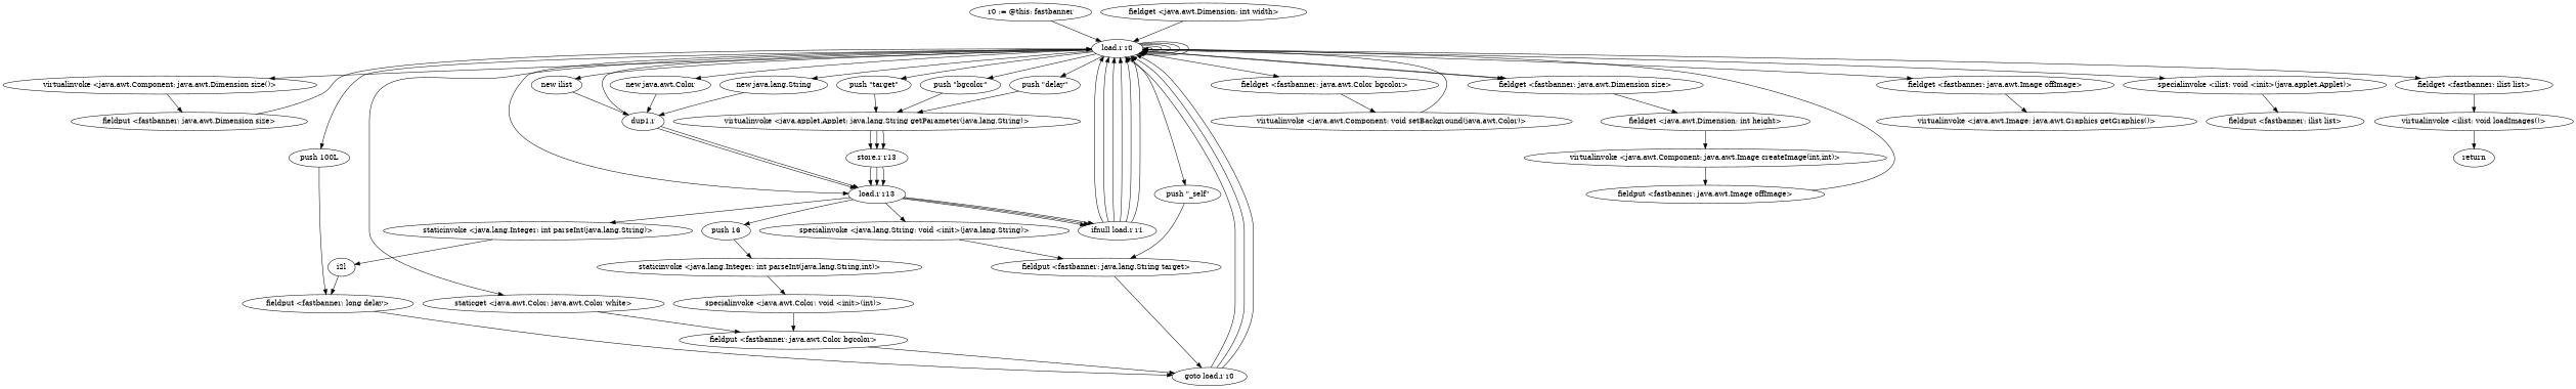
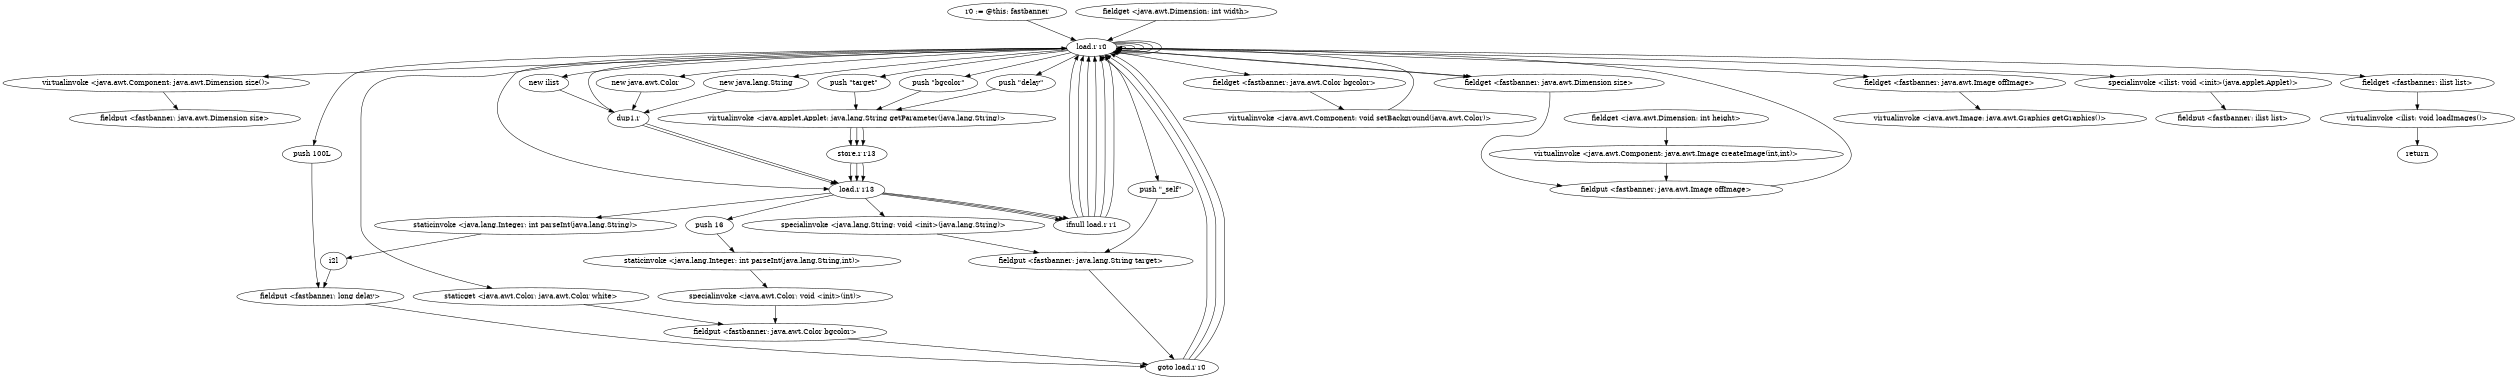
  digraph {
    "r0 := @this: fastbanner"
    "load.r r0"
    "virtualinvoke <java.awt.Component: java.awt.Dimension size()>"
    "push \"bgcolor\""
    "load.r r13"
    "new java.awt.Color"
    "fieldget <fastbanner: java.awt.Color bgcolor>"
    "fieldget <fastbanner: java.awt.Dimension size>"
    "fieldget <fastbanner: java.awt.Image offImage>"
    "push \"delay\""
    "push \"target\""
    "new java.lang.String"
    "new ilist"
    "specialinvoke <ilist: void <init>(java.applet.Applet)>"
    "fieldget <fastbanner: ilist list>"
    "push \"_self\""
    "push 100L"
    "staticget <java.awt.Color: java.awt.Color white>"
    "fieldput <fastbanner: java.awt.Dimension size>"
    "virtualinvoke <java.applet.Applet: java.lang.String getParameter(java.lang.String)>"
    n21 [label="ifnull load.r r1"]
    "push 16"
    "staticinvoke <java.lang.Integer: int parseInt(java.lang.String)>"
    "specialinvoke <java.lang.String: void <init>(java.lang.String)>"
    "dup1.r"
    "virtualinvoke <java.awt.Component: void setBackground(java.awt.Color)>"
    "fieldget <java.awt.Dimension: int height>"
    "virtualinvoke <java.awt.Image: java.awt.Graphics getGraphics()>"
    "fieldput <fastbanner: ilist list>"
    "virtualinvoke <ilist: void loadImages()>"
    "fieldput <fastbanner: java.lang.String target>"
    "fieldput <fastbanner: long delay>"
    "fieldput <fastbanner: java.awt.Color bgcolor>"
    "store.r r13"
    "staticinvoke <java.lang.Integer: int parseInt(java.lang.String,int)>"
    i2l
    "specialinvoke <java.awt.Color: void <init>(int)>"
    "goto load.r r0"
    "fieldget <java.awt.Dimension: int width>"
    "virtualinvoke <java.awt.Component: java.awt.Image createImage(int,int)>"
    "fieldput <fastbanner: java.awt.Image offImage>"
    return
    "r0 := @this: fastbanner" -> "load.r r0"
    "load.r r0" -> "load.r r0"
    "load.r r0" -> "load.r r0"
    "load.r r0" -> "load.r r0"
    "load.r r0" -> "load.r r0"
    "load.r r0" -> "load.r r0"
    "load.r r0" -> "virtualinvoke <java.awt.Component: java.awt.Dimension size()>"
    "load.r r0" -> "push \"bgcolor\""
    "load.r r0" -> "load.r r13"
    "load.r r0" -> "new java.awt.Color"
    "load.r r0" -> "fieldget <fastbanner: java.awt.Color bgcolor>"
    "load.r r0" -> "fieldget <fastbanner: java.awt.Dimension size>"
    "load.r r0" -> "fieldget <fastbanner: java.awt.Dimension size>"
    "load.r r0" -> "fieldget <fastbanner: java.awt.Image offImage>"
    "load.r r0" -> "push \"delay\""
    "load.r r0" -> "push \"target\""
    "load.r r0" -> "new java.lang.String"
    "load.r r0" -> "new ilist"
    "load.r r0" -> "specialinvoke <ilist: void <init>(java.applet.Applet)>"
    "load.r r0" -> "fieldget <fastbanner: ilist list>"
    "load.r r0" -> "push \"_self\""
    "load.r r0" -> "push 100L"
    "load.r r0" -> "staticget <java.awt.Color: java.awt.Color white>"
    "virtualinvoke <java.awt.Component: java.awt.Dimension size()>" -> "fieldput <fastbanner: java.awt.Dimension size>"
    "push \"bgcolor\"" -> "virtualinvoke <java.applet.Applet: java.lang.String getParameter(java.lang.String)>"
    "load.r r13" -> n21
    "load.r r13" -> n21
    "load.r r13" -> n21
    "load.r r13" -> "push 16"
    "load.r r13" -> "staticinvoke <java.lang.Integer: int parseInt(java.lang.String)>"
    "load.r r13" -> "specialinvoke <java.lang.String: void <init>(java.lang.String)>"
    "new java.awt.Color" -> "dup1.r"
    "fieldget <fastbanner: java.awt.Color bgcolor>" -> "virtualinvoke <java.awt.Component: void setBackground(java.awt.Color)>"
-   "fieldget <fastbanner: java.awt.Dimension size>" -> "fieldget <java.awt.Dimension: int height>"
+   "fieldget <fastbanner: java.awt.Dimension size>" -> "fieldput <fastbanner: java.awt.Image offImage>"
    "fieldget <fastbanner: java.awt.Image offImage>" -> "virtualinvoke <java.awt.Image: java.awt.Graphics getGraphics()>"
    "push \"delay\"" -> "virtualinvoke <java.applet.Applet: java.lang.String getParameter(java.lang.String)>"
    "push \"target\"" -> "virtualinvoke <java.applet.Applet: java.lang.String getParameter(java.lang.String)>"
    "new java.lang.String" -> "dup1.r"
    "new ilist" -> "dup1.r"
    "specialinvoke <ilist: void <init>(java.applet.Applet)>" -> "fieldput <fastbanner: ilist list>"
    "fieldget <fastbanner: ilist list>" -> "virtualinvoke <ilist: void loadImages()>"
    "push \"_self\"" -> "fieldput <fastbanner: java.lang.String target>"
    "push 100L" -> "fieldput <fastbanner: long delay>"
    "staticget <java.awt.Color: java.awt.Color white>" -> "fieldput <fastbanner: java.awt.Color bgcolor>"
-   "fieldput <fastbanner: java.awt.Dimension size>" -> "load.r r0"
    "virtualinvoke <java.applet.Applet: java.lang.String getParameter(java.lang.String)>" -> "store.r r13"
    "virtualinvoke <java.applet.Applet: java.lang.String getParameter(java.lang.String)>" -> "store.r r13"
    "virtualinvoke <java.applet.Applet: java.lang.String getParameter(java.lang.String)>" -> "store.r r13"
    n21 -> "load.r r0"
    n21 -> "load.r r0"
    n21 -> "load.r r0"
    n21 -> "load.r r0"
    n21 -> "load.r r0"
    n21 -> "load.r r0"
    "push 16" -> "staticinvoke <java.lang.Integer: int parseInt(java.lang.String,int)>"
    "staticinvoke <java.lang.Integer: int parseInt(java.lang.String)>" -> i2l
    "specialinvoke <java.lang.String: void <init>(java.lang.String)>" -> "fieldput <fastbanner: java.lang.String target>"
    "dup1.r" -> "load.r r0"
    "dup1.r" -> "load.r r13"
    "dup1.r" -> "load.r r13"
    "virtualinvoke <java.awt.Component: void setBackground(java.awt.Color)>" -> "load.r r0"
    "fieldget <java.awt.Dimension: int height>" -> "virtualinvoke <java.awt.Component: java.awt.Image createImage(int,int)>"
    "virtualinvoke <ilist: void loadImages()>" -> return
    "fieldput <fastbanner: java.lang.String target>" -> "goto load.r r0"
    "fieldput <fastbanner: long delay>" -> "goto load.r r0"
    "fieldput <fastbanner: java.awt.Color bgcolor>" -> "goto load.r r0"
    "store.r r13" -> "load.r r13"
    "store.r r13" -> "load.r r13"
    "store.r r13" -> "load.r r13"
    "staticinvoke <java.lang.Integer: int parseInt(java.lang.String,int)>" -> "specialinvoke <java.awt.Color: void <init>(int)>"
    i2l -> "fieldput <fastbanner: long delay>"
    "specialinvoke <java.awt.Color: void <init>(int)>" -> "fieldput <fastbanner: java.awt.Color bgcolor>"
    "goto load.r r0" -> "load.r r0"
    "goto load.r r0" -> "load.r r0"
    "goto load.r r0" -> "load.r r0"
    "fieldget <java.awt.Dimension: int width>" -> "load.r r0"
    "virtualinvoke <java.awt.Component: java.awt.Image createImage(int,int)>" -> "fieldput <fastbanner: java.awt.Image offImage>"
    "fieldput <fastbanner: java.awt.Image offImage>" -> "load.r r0"
  }
